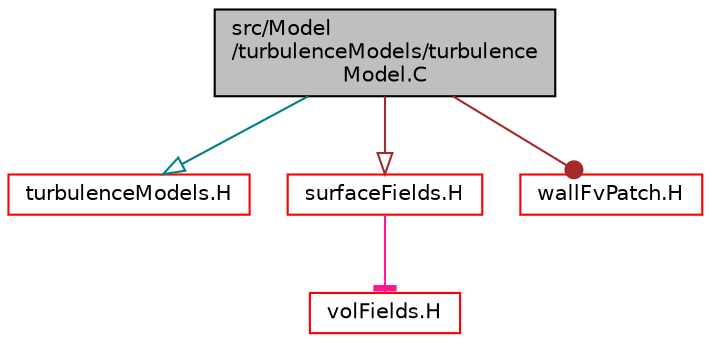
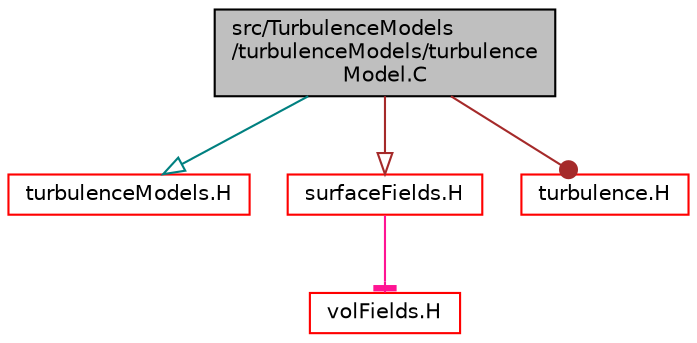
  digraph {
    node [color=red fontname=Helvetica fontsize=10 shape=record]
    edge [arrowhead=onormal color=brown fontname=Helvetica fontsize=10 labelfontname=Helvetica labelfontsize=10 style=solid]
-   n1 [color=black fillcolor=grey75 fontcolor=black height=0.2 label="src/Model\l/turbulenceModels/turbulence\lModel.C" style=filled width=0.4]
+   n1 [color=black fillcolor=grey75 fontcolor=black height=0.2 label="src/TurbulenceModels\l/turbulenceModels/turbulence\lModel.C" style=filled width=0.4]
    n2 [height=0.2 label="turbulenceModels.H" width=0.4]
    n3 [height=0.2 label="surfaceFields.H" width=0.4]
-   n4 [height=0.2 label="wallFvPatch.H" width=0.4]
+   n4 [height=0.2 label="turbulence.H" width=0.4]
    n5 [height=0.2 label="volFields.H" width=0.4]
    n1 -> n2 [color=teal]
    n1 -> n3
    n1 -> n4 [arrowhead=dot]
    n3 -> n5 [arrowhead=tee color=deeppink]
  }
